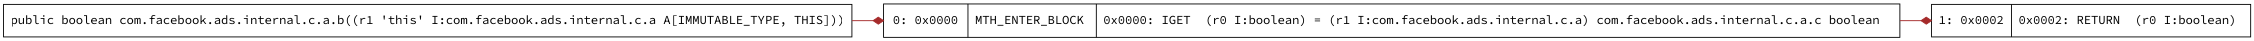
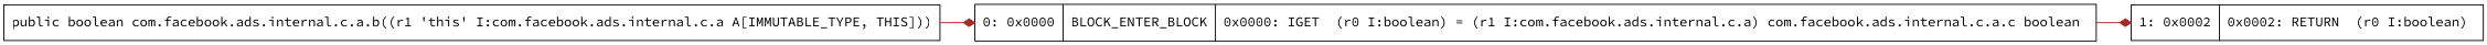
  digraph {
    rankdir=LR
    fontname="Source Code Pro"
    node [shape=record fontname="Source Code Pro"]
    edge [color=brown arrowhead=diamond fontname="Source Code Pro"]
-   n1 [label="{0\:\ 0x0000|MTH_ENTER_BLOCK\l|0x0000: IGET  (r0 I:boolean) = (r1 I:com.facebook.ads.internal.c.a) com.facebook.ads.internal.c.a.c boolean \l}"]
+   n1 [label="{0\:\ 0x0000|BLOCK_ENTER_BLOCK\l|0x0000: IGET  (r0 I:boolean) = (r1 I:com.facebook.ads.internal.c.a) com.facebook.ads.internal.c.a.c boolean \l}"]
    n2 [label="{1\:\ 0x0002|0x0002: RETURN  (r0 I:boolean) \l}"]
    n3 [label="{public boolean com.facebook.ads.internal.c.a.b((r1 'this' I:com.facebook.ads.internal.c.a A[IMMUTABLE_TYPE, THIS])) }"]
    n1 -> n2
    n3 -> n1
  }
